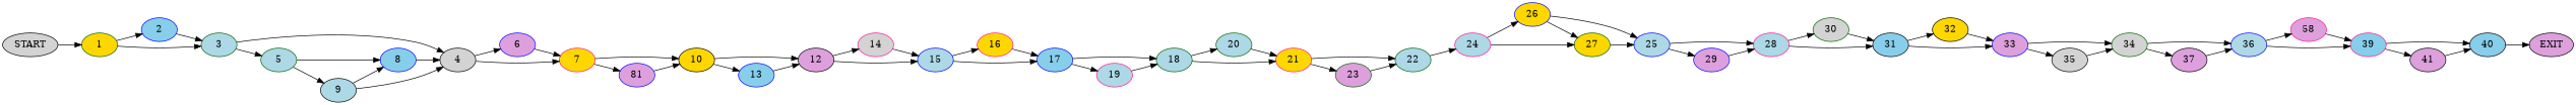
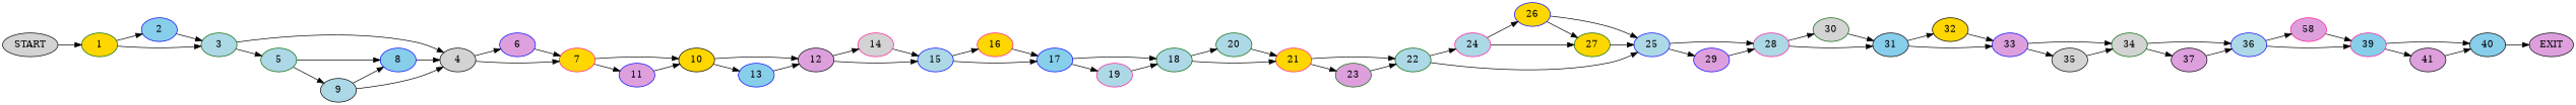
  digraph {
    rankdir=LR
    node [color=black fillcolor=lightblue style=filled]
    n1 [fillcolor=lightgrey label=START]
    1 [color=darkgreen fillcolor=gold]
    2 [color=blue fillcolor=skyblue]
    3 [color=darkgreen]
    n5 [fillcolor=plum label=EXIT]
    4 [fillcolor=lightgrey]
    5 [color=darkgreen]
    6 [color=blue fillcolor=plum]
    7 [color=deeppink fillcolor=gold]
    8 [color=blue fillcolor=skyblue]
    9
    10 [fillcolor=gold]
-   11 [color=blue fillcolor=plum label=81]
+   11 [color=blue fillcolor=plum]
    12 [fillcolor=plum]
    13 [color=blue fillcolor=skyblue]
    14 [color=deeppink fillcolor=lightgrey]
    15 [color=blue]
    16 [color=deeppink fillcolor=gold]
    17 [color=blue fillcolor=skyblue]
    18 [color=darkgreen]
    19 [color=deeppink]
    20 [color=darkgreen]
    21 [color=deeppink fillcolor=gold]
    22 [color=darkgreen]
    23 [color=darkgreen fillcolor=plum]
    24 [color=deeppink]
    25 [color=blue]
    26 [color=blue fillcolor=gold]
    27 [color=darkgreen fillcolor=gold]
    28 [color=deeppink]
    29 [color=blue fillcolor=plum]
    30 [color=darkgreen fillcolor=lightgrey]
    31 [fillcolor=skyblue]
    32 [fillcolor=gold]
    33 [color=blue fillcolor=plum]
    34 [color=darkgreen fillcolor=lightgrey]
    35 [fillcolor=lightgrey]
    36 [color=blue]
    37 [fillcolor=plum]
    n40 [color=deeppink fillcolor=plum label=58]
    39 [color=deeppink fillcolor=skyblue]
    40 [fillcolor=skyblue]
    41 [fillcolor=plum]
    n1 -> 1
    1 -> 2
    1 -> 3
    2 -> 3
    3 -> 4
    3 -> 5
    4 -> 6
    4 -> 7
    5 -> 8
    5 -> 9
    6 -> 7
    7 -> 10
    7 -> 11
    8 -> 4
    9 -> 4
    9 -> 8
    10 -> 12
    10 -> 13
    11 -> 10
    12 -> 14
    12 -> 15
    13 -> 12
    14 -> 15
    15 -> 16
    15 -> 17
    16 -> 17
    17 -> 18
    17 -> 19
    18 -> 20
    18 -> 21
    19 -> 18
    20 -> 21
    21 -> 22
    21 -> 23
    22 -> 24
+   22 -> 25
    23 -> 22
    24 -> 26
    24 -> 27
    25 -> 28
    25 -> 29
    26 -> 25
    26 -> 27
    27 -> 25
    28 -> 30
    28 -> 31
    29 -> 28
    30 -> 31
    31 -> 32
    31 -> 33
    32 -> 33
    33 -> 34
    33 -> 35
    34 -> 36
    34 -> 37
    35 -> 34
    36 -> n40
    36 -> 39
    37 -> 36
    n40 -> 39
    39 -> 40
    39 -> 41
    40 -> n5
    41 -> 40
  }
